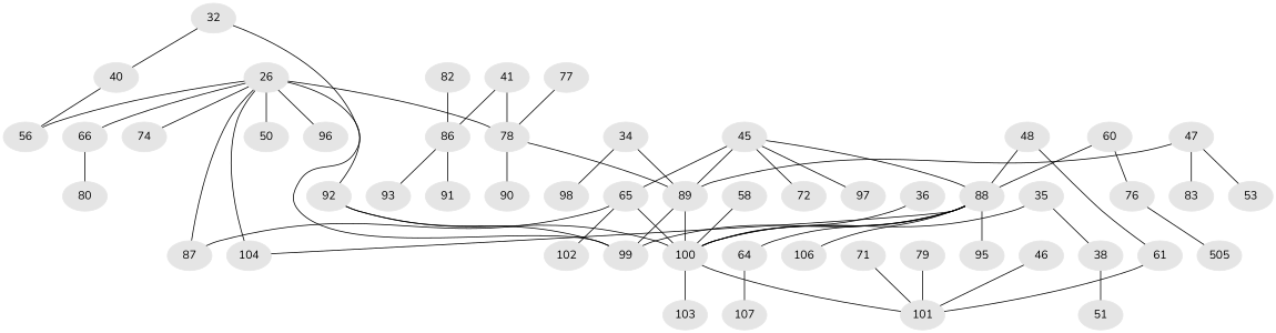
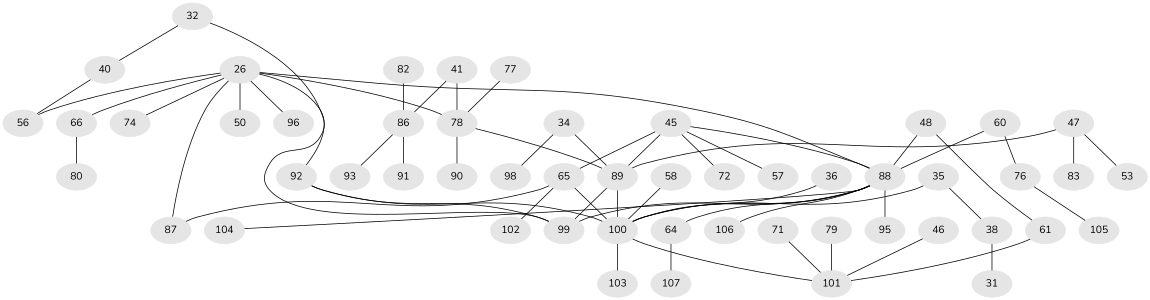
  graph {
    fontname=Nunito
    node [color=gray90 fontname=Nunito style=filled]
    edge [fontname=Nunito]
    26 [super="+9"]
    50
    56 [super="+31"]
    66
    74
    78 [super="+22"]
    87
    88 [super="+43+44+85+69"]
    92 [super="+49"]
    96
    80
    89 [super="+21+63+81"]
    90
    99 [super="+25+57"]
    100 [super="+64+55+20+68"]
    n16 [label=64]
    95
    104
    106
    32
    40
    34
    98
    35 [super="+29"]
    38
-   51
+   51 [label=31]
    101 [super="+24+67+42"]
    103
    36
    41
    86 [super="+62+75+73"]
    91
    93
    45 [super="+39"]
    65 [super="+8+13"]
    72
-   97
+   97 [label=57]
    102
    46
    47 [super="+16"]
    53
    83
    48
    61
    58
    60
    76
-   105 [label=505]
+   105
    71
    77
    79
    82
    107
    26 -- 50
    26 -- 56
    26 -- 66
    26 -- 74
    26 -- 78 [weight=2]
    26 -- 87
-   26 -- 104 [weight=2]
+   26 -- 88 [weight=2]
    26 -- 92
    26 -- 96
    66 -- 80
    78 -- 89 [weight=2]
    78 -- 90
    88 -- 99
    88 -- 100 [weight=2]
    88 -- n16
    88 -- 95
    88 -- 104
    88 -- 106
    92 -- 99
    92 -- 100 [weight=2]
    89 -- 99 [weight=2]
    89 -- 100 [weight=4]
    100 -- 101
    100 -- 103 [weight=2]
    n16 -- 107
    32 -- 99
    32 -- 40
    40 -- 56
    34 -- 89
    34 -- 98
    35 -- 100 [weight=2]
    35 -- 38
    38 -- 51
    36 -- 100
    41 -- 78
    41 -- 86
    86 -- 91
    86 -- 93
    45 -- 88
    45 -- 89
    45 -- 65 [weight=2]
    45 -- 72
    45 -- 97
    65 -- 87
    65 -- 100 [weight=2]
    65 -- 102
    46 -- 101
    47 -- 89
    47 -- 53
    47 -- 83
    48 -- 88
    48 -- 61
    61 -- 101
    58 -- 100
    60 -- 88
    60 -- 76
    76 -- 105
    71 -- 101
    77 -- 78
    79 -- 101
    82 -- 86
  }
